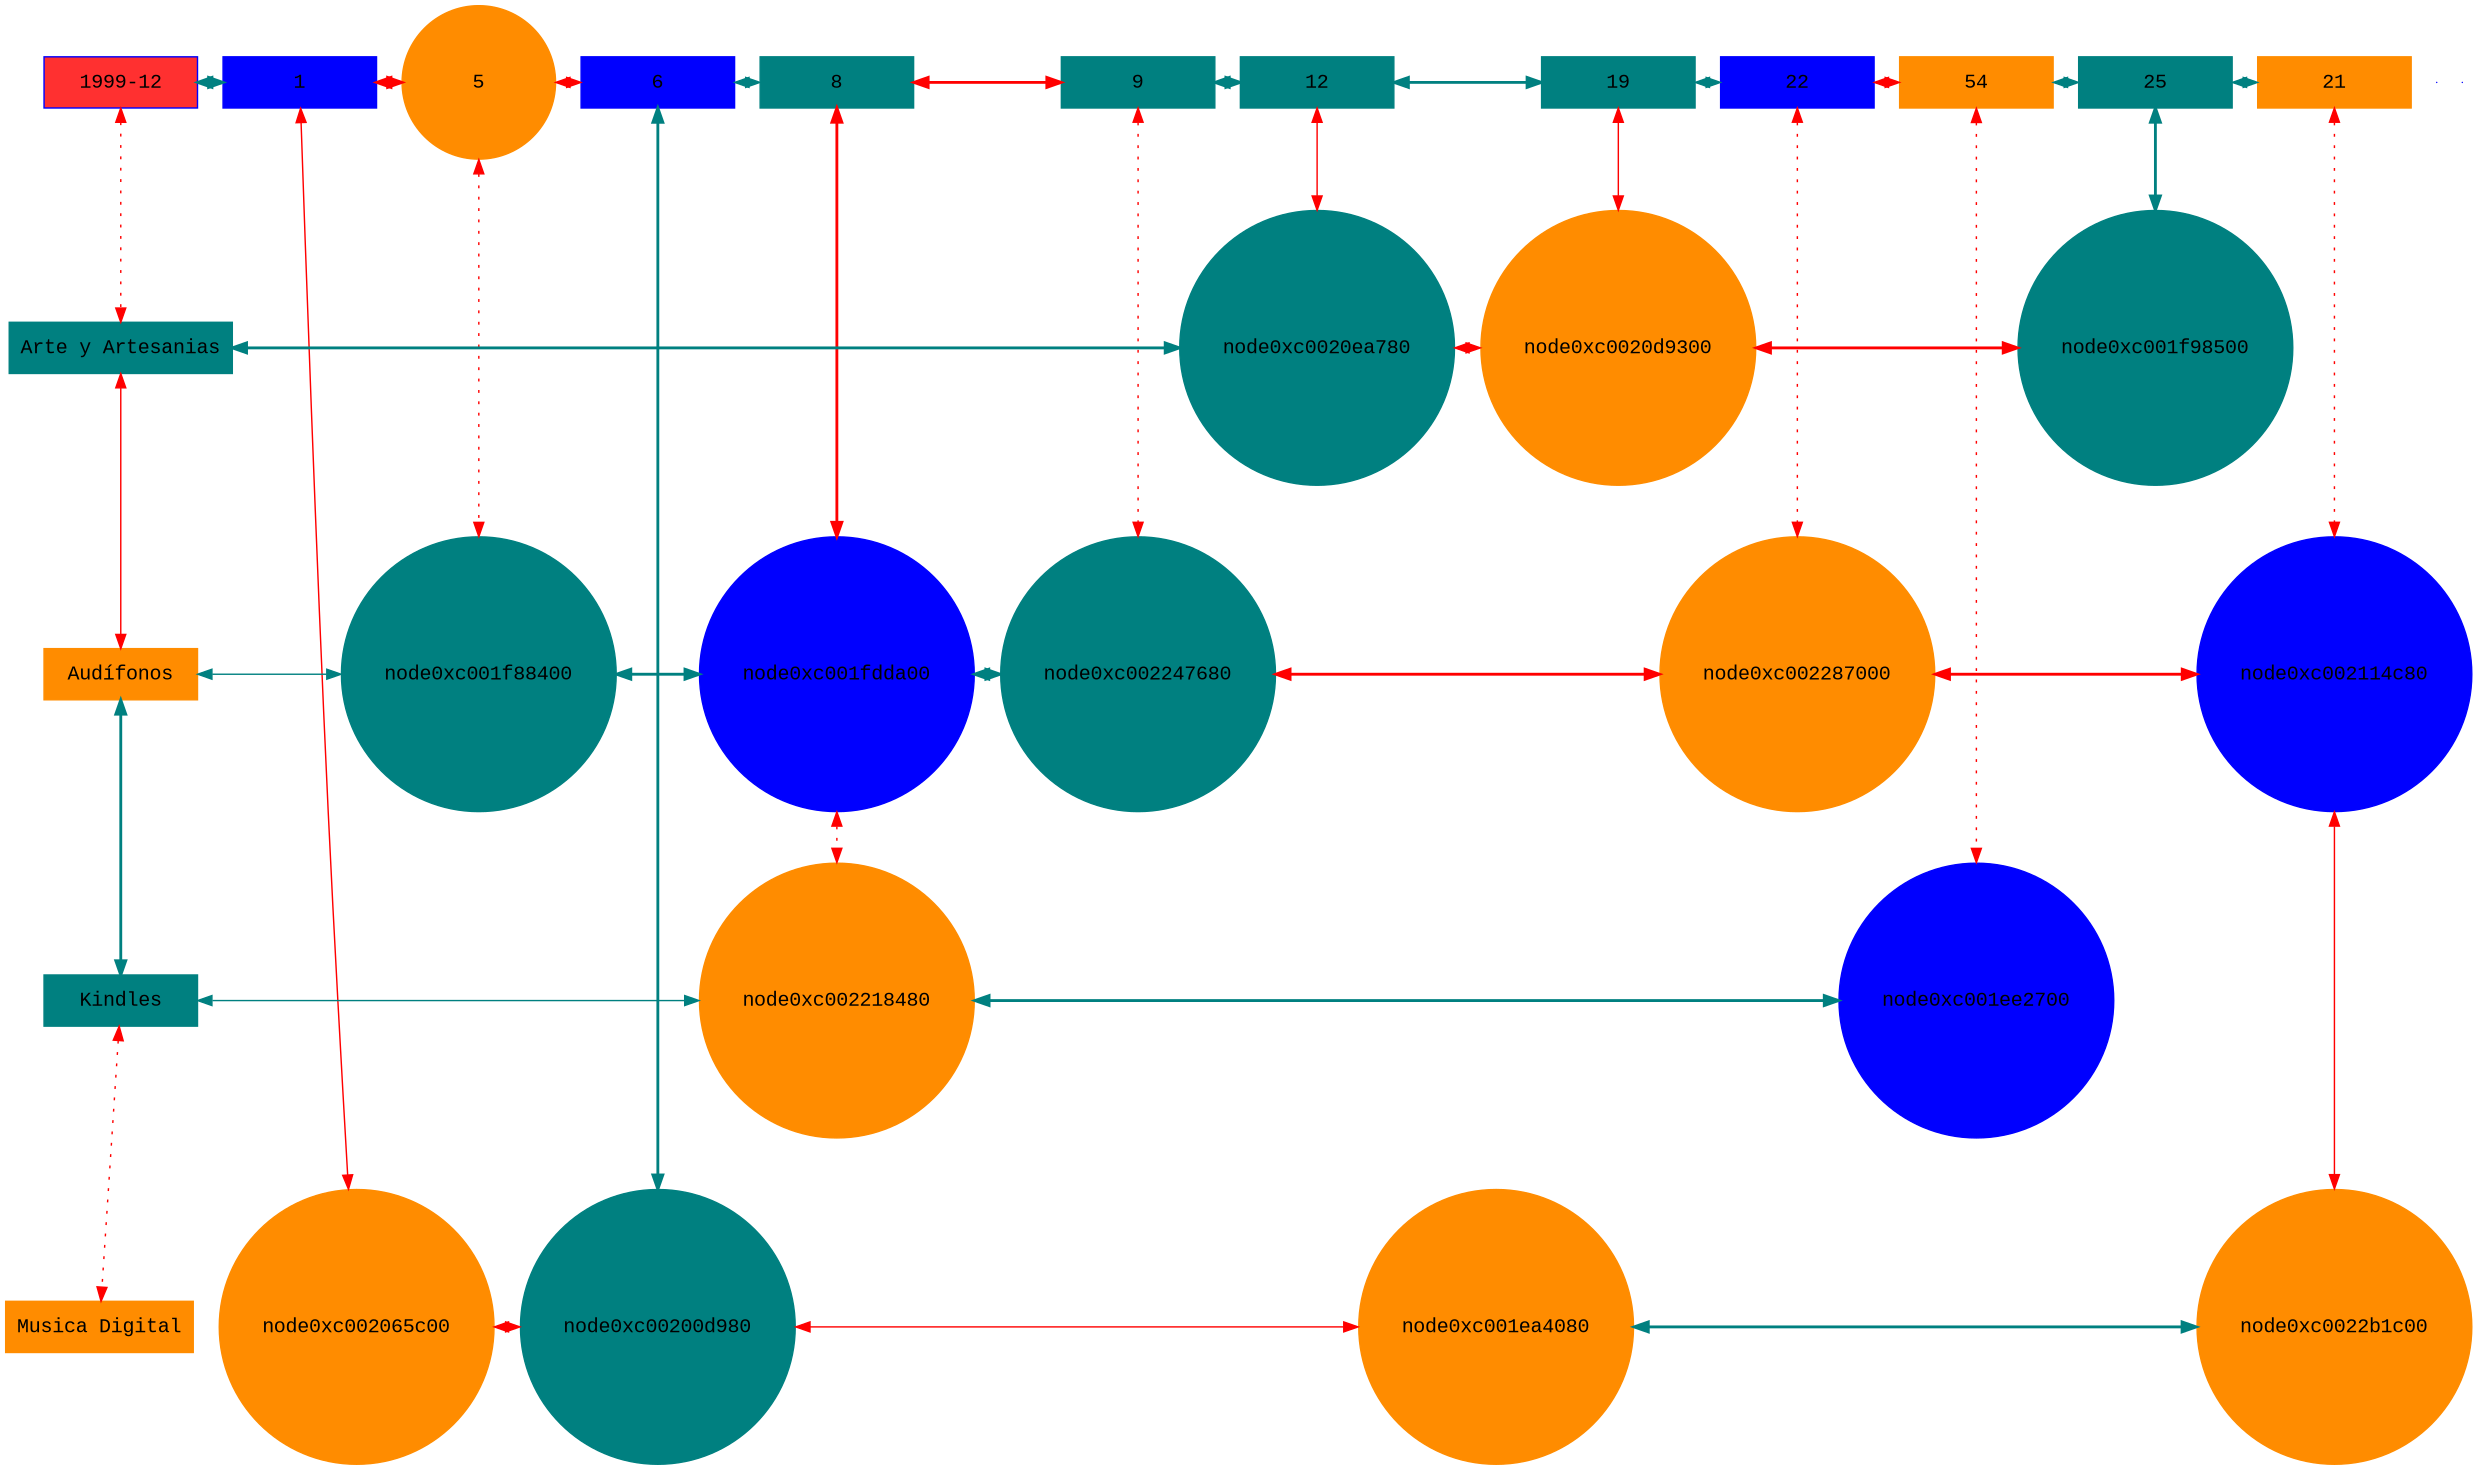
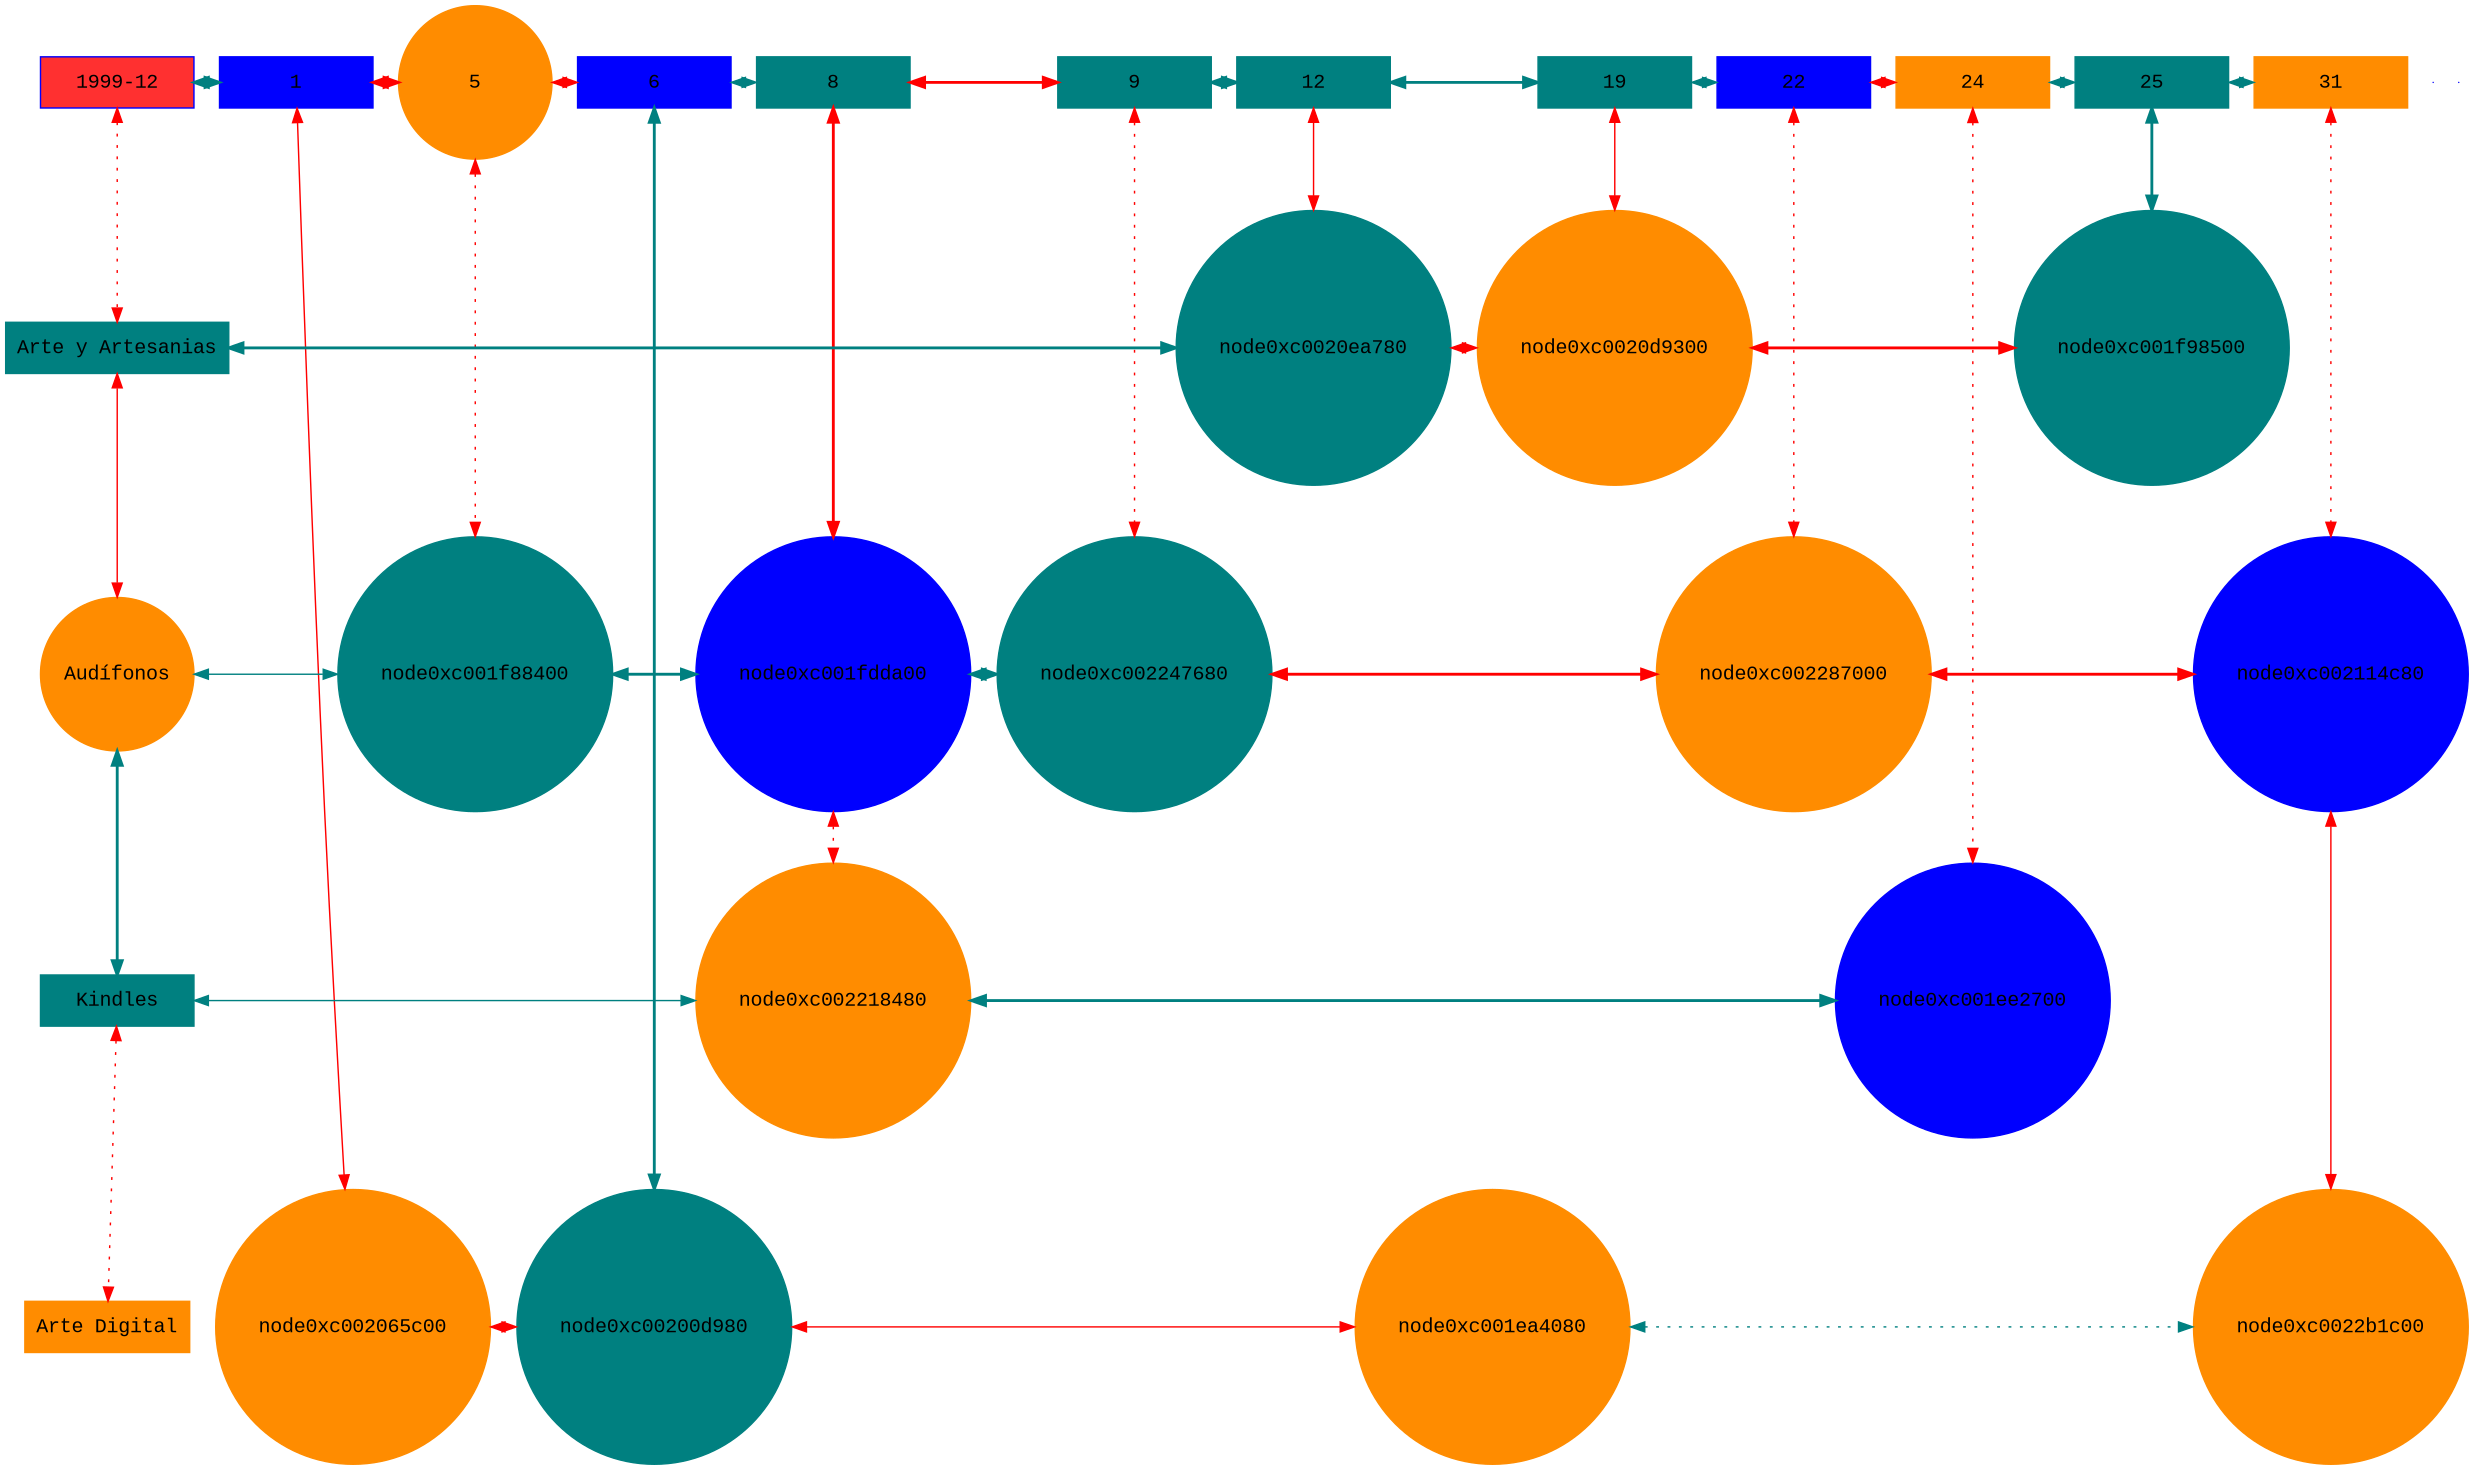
  digraph {
    fontname="Liberation Mono"
    node [color=teal fontname="Liberation Mono" group=1 shape=box style=filled]
    edge [color=red dir=both fontname="Liberation Mono" style=bold]
    n1 [color=blue fillcolor=firebrick1 label="1999-12" width=1.5]
    n2 [color=blue label=1 width=1.5]
    n3 [color=darkorange group=5 label=5 shape=circle width=1.5]
    n4 [color=blue group=6 label=6 width=1.5]
    n5 [group=8 label=8 width=1.5]
    n6 [group=9 label=9 width=1.5]
    n7 [group=12 label=12 width=1.5]
    n8 [group=19 label=19 width=1.5]
    n9 [color=blue group=22 label=22 width=1.5]
-   n10 [color=darkorange group=24 label=54 width=1.5]
+   n10 [color=darkorange group=24 label=24 width=1.5]
    n11 [group=25 label=25 width=1.5]
-   n12 [color=darkorange group=31 label=21 width=1.5]
+   n12 [color=darkorange group=31 label=31 width=1.5]
    n13 [label="Arte y Artesanias" width=1.5]
    node0xc0020ea780 [group=12 shape=circle width=0.5]
    node0xc0020d9300 [color=darkorange group=19 shape=circle width=0.5]
    node0xc001f98500 [group=25 shape=circle width=0.5]
-   n17 [color=darkorange label="Audífonos" width=1.5]
+   n17 [color=darkorange label="Audífonos" shape=circle width=1.5]
    node0xc001f88400 [group=5 shape=circle width=0.5]
    node0xc001fdda00 [color=blue group=8 shape=circle width=0.5]
    node0xc002247680 [group=9 shape=circle width=0.5]
    node0xc002287000 [color=darkorange group=22 shape=circle width=0.5]
    node0xc002114c80 [color=blue group=31 shape=circle width=0.5]
    n23 [label=Kindles width=1.5]
    node0xc002218480 [color=darkorange group=8 shape=circle width=0.5]
    node0xc001ee2700 [color=blue group=24 shape=circle width=0.5]
-   n26 [color=darkorange label="Musica Digital" width=1.5]
+   n26 [color=darkorange label="Arte Digital" width=1.5]
    node0xc002065c00 [color=darkorange shape=circle width=0.5]
    node0xc00200d980 [group=6 shape=circle width=0.5]
    node0xc001ea4080 [color=darkorange group=19 shape=circle width=0.5]
    node0xc0022b1c00 [color=darkorange group=31 shape=circle width=0.5]
    e0 [color=blue shape=point width=0 group="" style=""]
    e1 [color=blue shape=point width=0 group="" style=""]
    subgraph sub_1 {
      rank=same
      n1
      n2
    }
    subgraph sub_2 {
      rank=same
      n2
      n3
    }
    subgraph sub_3 {
      rank=same
      n3
      n4
    }
    subgraph sub_4 {
      rank=same
      n4
      n5
    }
    subgraph sub_5 {
      rank=same
      n5
      n6
    }
    subgraph sub_6 {
      rank=same
      n6
      n7
    }
    subgraph sub_7 {
      rank=same
      n7
      n8
    }
    subgraph sub_8 {
      rank=same
      n8
      n9
    }
    subgraph sub_9 {
      rank=same
      n9
      n10
    }
    subgraph sub_10 {
      rank=same
      n10
      n11
    }
    subgraph sub_11 {
      rank=same
      n11
      n12
    }
    subgraph sub_12 {
      rank=same
      n13
      node0xc0020ea780
    }
    subgraph sub_13 {
      rank=same
      node0xc0020ea780
      node0xc0020d9300
    }
    subgraph sub_14 {
      rank=same
      node0xc0020d9300
      node0xc001f98500
    }
    subgraph sub_15 {
      rank=same
      n17
      node0xc001f88400
    }
    subgraph sub_16 {
      rank=same
      node0xc001f88400
      node0xc001fdda00
    }
    subgraph sub_17 {
      rank=same
      node0xc001fdda00
      node0xc002247680
    }
    subgraph sub_18 {
      rank=same
      node0xc002247680
      node0xc002287000
    }
    subgraph sub_19 {
      rank=same
      node0xc002287000
      node0xc002114c80
    }
    subgraph sub_20 {
      rank=same
      n23
      node0xc002218480
    }
    subgraph sub_21 {
      rank=same
      node0xc002218480
      node0xc001ee2700
    }
    subgraph sub_22 {
      rank=same
      n26
      node0xc002065c00
    }
    subgraph sub_23 {
      rank=same
      node0xc002065c00
      node0xc00200d980
    }
    subgraph sub_24 {
      rank=same
      node0xc00200d980
      node0xc001ea4080
    }
    subgraph sub_25 {
      rank=same
      node0xc001ea4080
      node0xc0022b1c00
    }
    n1 -> n2 [color=teal]
    n1 -> n13 [style=dotted]
    n2 -> n3
    n2 -> node0xc002065c00 [style=solid]
    n3 -> n4 [style=dotted]
    n3 -> node0xc001f88400 [style=dotted]
    n4 -> n5 [color=teal style=solid]
    n4 -> node0xc00200d980 [color=teal]
    n5 -> n6
    n5 -> node0xc001fdda00
    n6 -> n7 [color=teal]
    n6 -> node0xc002247680 [style=dotted]
    n7 -> n8 [color=teal]
    n7 -> node0xc0020ea780 [style=solid]
    n8 -> n9 [color=teal style=solid]
    n8 -> node0xc0020d9300 [style=solid]
    n9 -> n10 [style=solid]
    n9 -> node0xc002287000 [style=dotted]
    n10 -> n11 [color=teal style=dotted]
    n10 -> node0xc001ee2700 [style=dotted]
    n11 -> n12 [color=teal style=solid]
    n11 -> node0xc001f98500 [color=teal]
    n12 -> node0xc002114c80 [style=dotted]
    n13 -> node0xc0020ea780 [color=teal]
    n13 -> n17 [style=solid]
    node0xc0020ea780 -> node0xc0020d9300 [style=dotted]
    node0xc0020d9300 -> node0xc001f98500
    n17 -> node0xc001f88400 [color=teal style=solid]
    n17 -> n23 [color=teal]
    node0xc001f88400 -> node0xc001fdda00 [color=teal]
    node0xc001fdda00 -> node0xc002247680 [color=teal]
    node0xc001fdda00 -> node0xc002218480 [style=dotted]
    node0xc002247680 -> node0xc002287000
    node0xc002287000 -> node0xc002114c80
    node0xc002114c80 -> node0xc0022b1c00 [style=solid]
    n23 -> node0xc002218480 [color=teal style=solid]
    n23 -> n26 [style=dotted]
    node0xc002218480 -> node0xc001ee2700 [color=teal]
    node0xc002065c00 -> node0xc00200d980 [style=dotted]
    node0xc00200d980 -> node0xc001ea4080 [style=solid]
-   node0xc001ea4080 -> node0xc0022b1c00 [color=teal]
+   node0xc001ea4080 -> node0xc0022b1c00 [color=teal style=dotted]
  }
